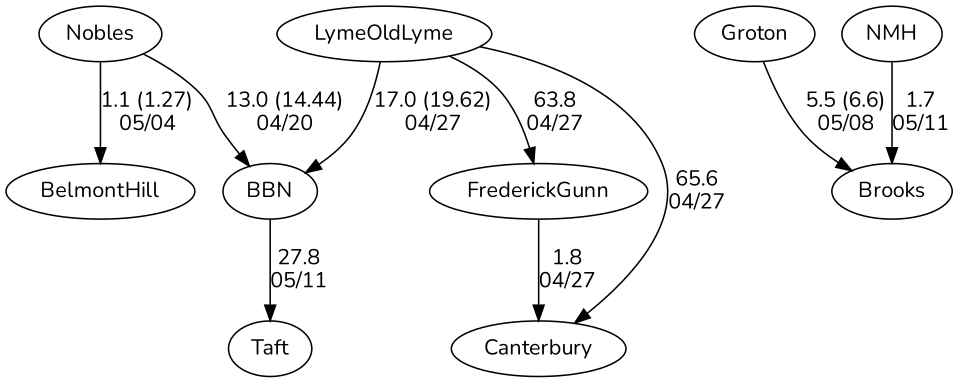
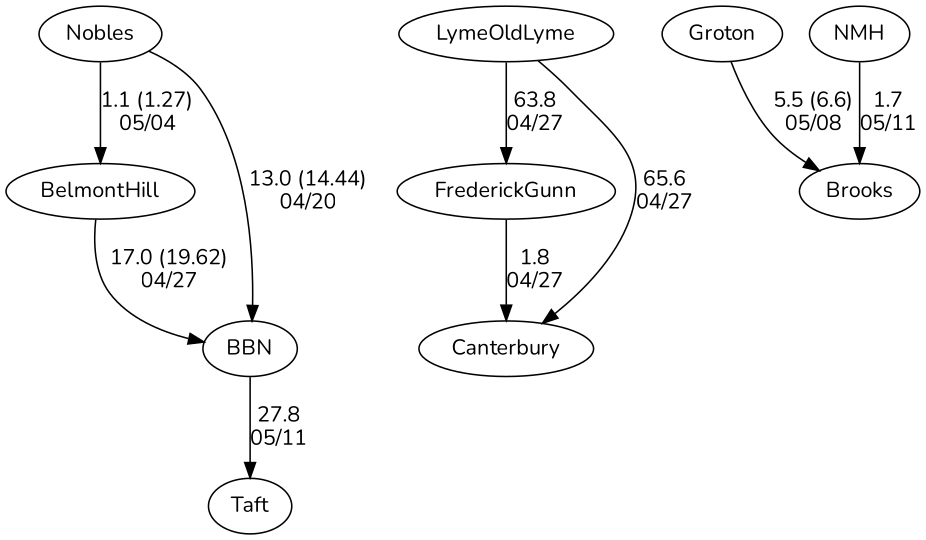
  digraph {
    fontname=Nunito
    node [fontname=Nunito]
    edge [fontname=Nunito random=random weight=99]
    Nobles
    BelmontHill
    BBN
    Taft
    FrederickGunn
    Canterbury
    Groton
    Brooks
    LymeOldLyme
    NMH
    Nobles -> BelmontHill [label="1.1 (1.27)\n05/04"]
    Nobles -> BBN [label="13.0 (14.44)\n04/20" weight=87]
-   LymeOldLyme -> BBN [label="17.0 (19.62)\n04/27" weight=83]
+   BelmontHill -> BBN [label="17.0 (19.62)\n04/27" weight=83]
    BBN -> Taft [label="27.8\n05/11" weight=73]
    FrederickGunn -> Canterbury [label="1.8\n04/27"]
    Groton -> Brooks [label="5.5 (6.6)\n05/08" weight=95]
    LymeOldLyme -> FrederickGunn [label="63.8\n04/27" weight=37]
    LymeOldLyme -> Canterbury [label="65.6\n04/27" weight=35]
    NMH -> Brooks [label="1.7\n05/11"]
  }
